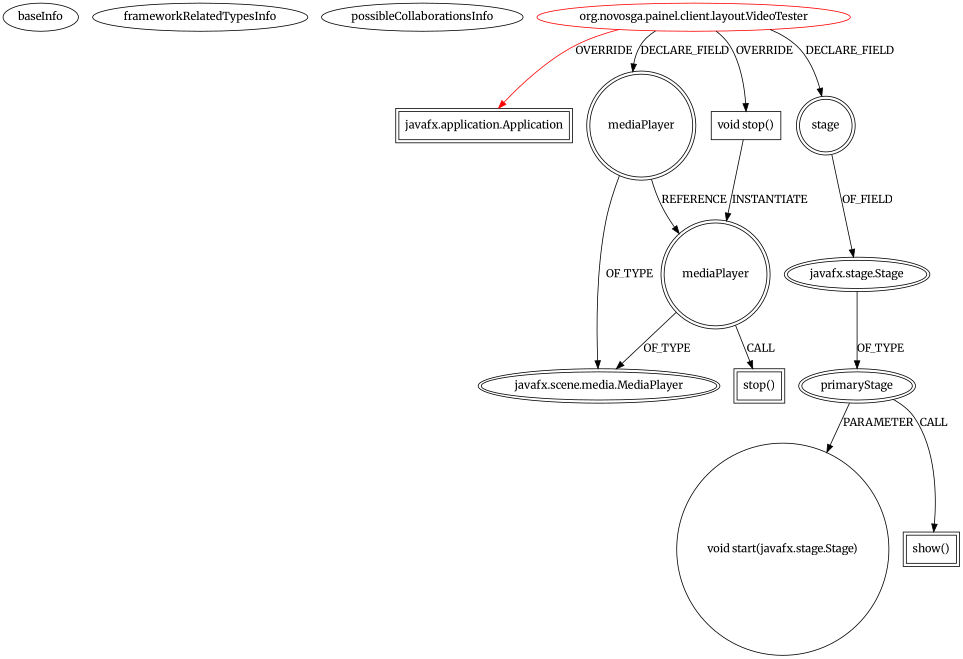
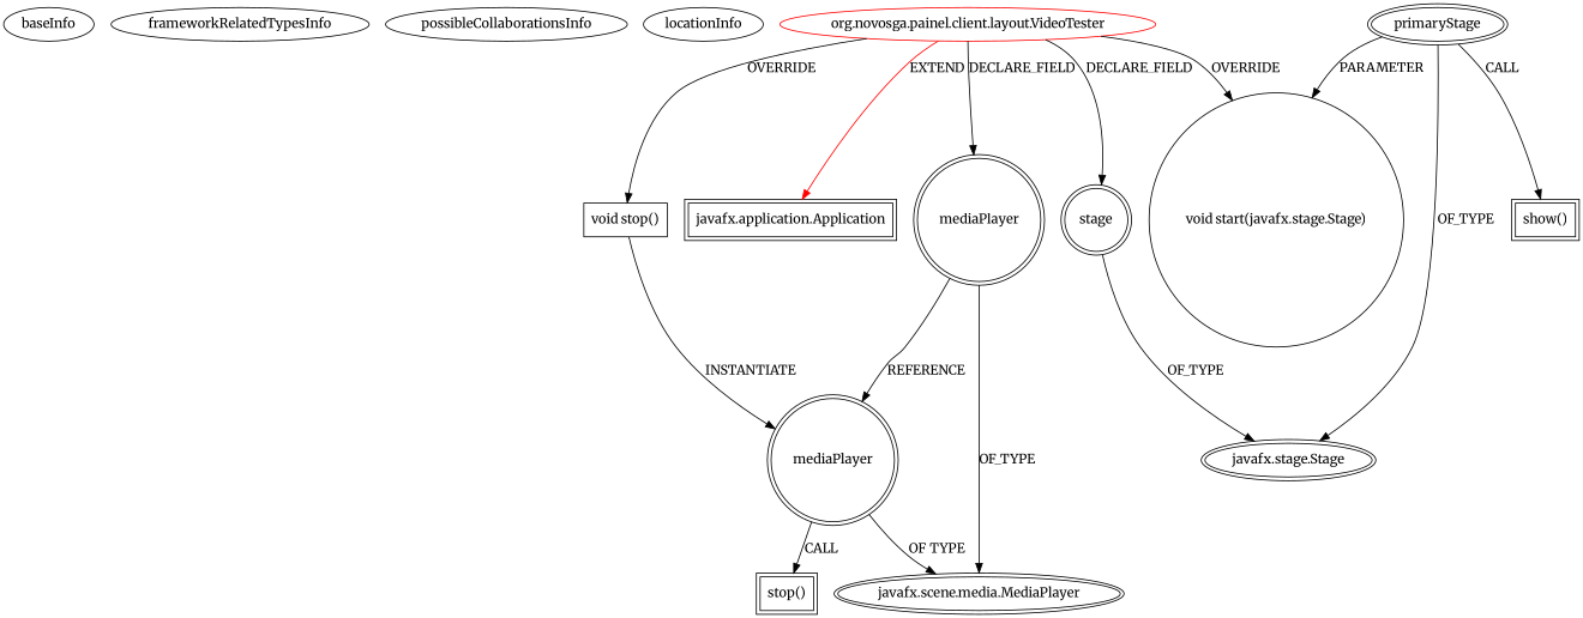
  digraph {
    fontname=Merriweather
    node [fontname=Merriweather isFrameworkType=true peripheries=2]
    edge [fontname=Merriweather]
    baseInfo [category=extension_graph graphId=3785 isAnonymous=false possibleRelation=false isFrameworkType="" peripheries=""]
    frameworkRelatedTypesInfo [0="javafx.application.Application" isFrameworkType="" peripheries=""]
    possibleCollaborationsInfo [isFrameworkType="" peripheries=""]
+   locationInfo [contextSignature=VideoTester filePath="/novosga-painel-fx/painel-fx-master/src/org/novosga/painel/client/layout/VideoTester.java" graphId=3785 projectName="novosga-painel-fx" isFrameworkType="" peripheries=""]
    n5 [color=red isFrameworkType=false label="org.novosga.painel.client.layout.VideoTester" vertexType=ROOT_CLIENT_CLASS_DECLARATION peripheries=""]
    n6 [label="javafx.application.Application" shape=box vertexType=FRAMEWORK_CLASS_TYPE]
    n7 [label=mediaPlayer shape=circle vertexType=FIELD_DECLARATION]
    n8 [label=stage shape=circle vertexType=FIELD_DECLARATION]
    n9 [isFrameworkType=false label="void stop()" shape=box vertexType=OVERRIDING_METHOD_DECLARATION peripheries=""]
    n10 [isFrameworkType=false label="void start(javafx.stage.Stage)" shape=circle vertexType=OVERRIDING_METHOD_DECLARATION peripheries=""]
    n11 [label="javafx.scene.media.MediaPlayer" vertexType=FRAMEWORK_CLASS_TYPE]
    n12 [label=mediaPlayer shape=circle vertexType=VARIABLE_EXPRESION]
    n13 [label="javafx.stage.Stage" vertexType=FRAMEWORK_CLASS_TYPE]
    n14 [label="stop()" shape=box vertexType=INSIDE_CALL]
    n15 [label=primaryStage vertexType=PARAMETER_DECLARATION]
    n16 [label="show()" shape=box vertexType=INSIDE_CALL]
-   n5 -> n6 [color=red label=OVERRIDE]
+   n5 -> n6 [color=red label=EXTEND]
    n5 -> n7 [label=DECLARE_FIELD]
    n5 -> n8 [label=DECLARE_FIELD]
    n5 -> n9 [label=OVERRIDE]
+   n5 -> n10 [label=OVERRIDE]
    n7 -> n11 [label=OF_TYPE]
    n7 -> n12 [label=REFERENCE]
-   n8 -> n13 [label=OF_FIELD]
+   n8 -> n13 [label=OF_TYPE]
    n9 -> n12 [label=INSTANTIATE]
    n12 -> n11 [label=OF_TYPE]
    n12 -> n14 [label=CALL]
    n15 -> n10 [label=PARAMETER]
-   n13 -> n15 [label=OF_TYPE]
+   n15 -> n13 [label=OF_TYPE]
    n15 -> n16 [label=CALL]
  }
